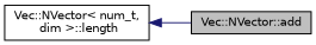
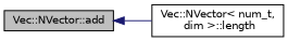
  digraph {
    rankdir=LR
    node [color=black fontname=Helvetica fontsize=10 shape=record style=filled]
    n1 [fillcolor=grey75 fontcolor=black height=0.2 label="Vec::NVector::add" width=0.4]
    n2 [fillcolor=white height=0.2 label="Vec::NVector\< num_t,\l dim \>::length" width=0.4]
-   n2 -> n1 [color=midnightblue dir=back fontname=Helvetica fontsize=10 labelfontname=Helvetica labelfontsize=10 style=solid]
+   n1 -> n2 [color=midnightblue dir=back fontname=Helvetica fontsize=10 labelfontname=Helvetica labelfontsize=10 style=solid]
  }
